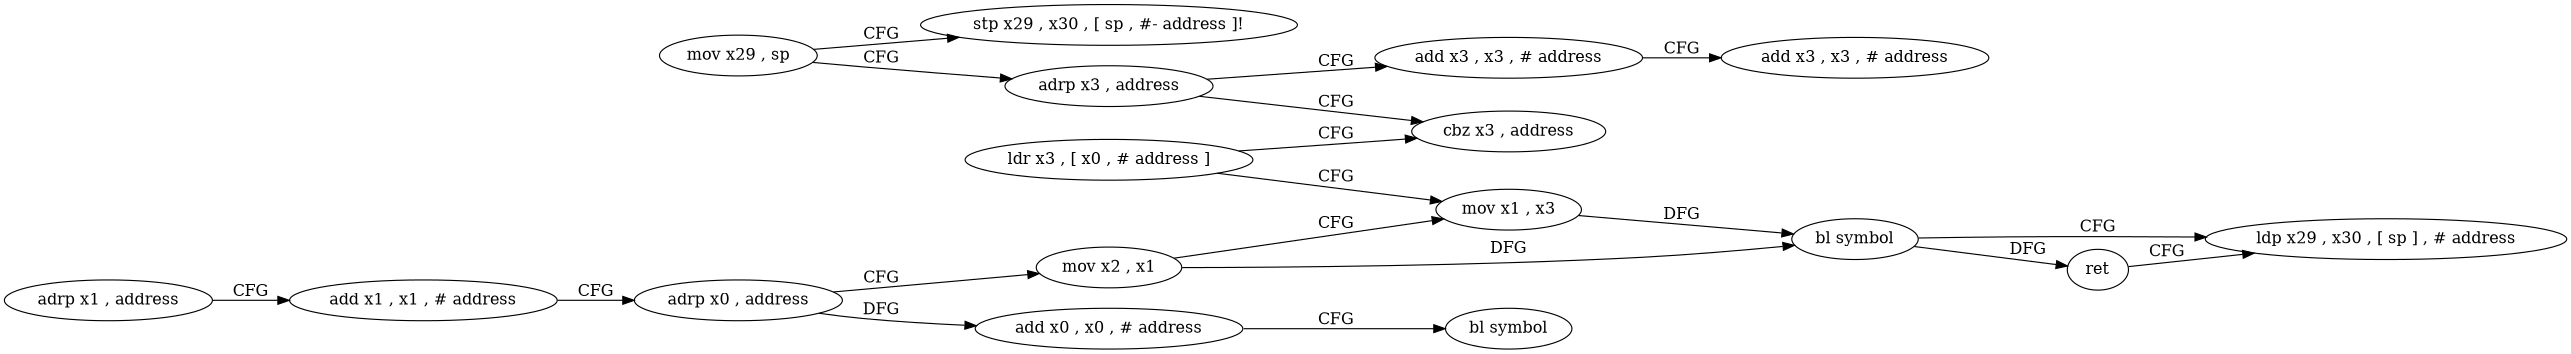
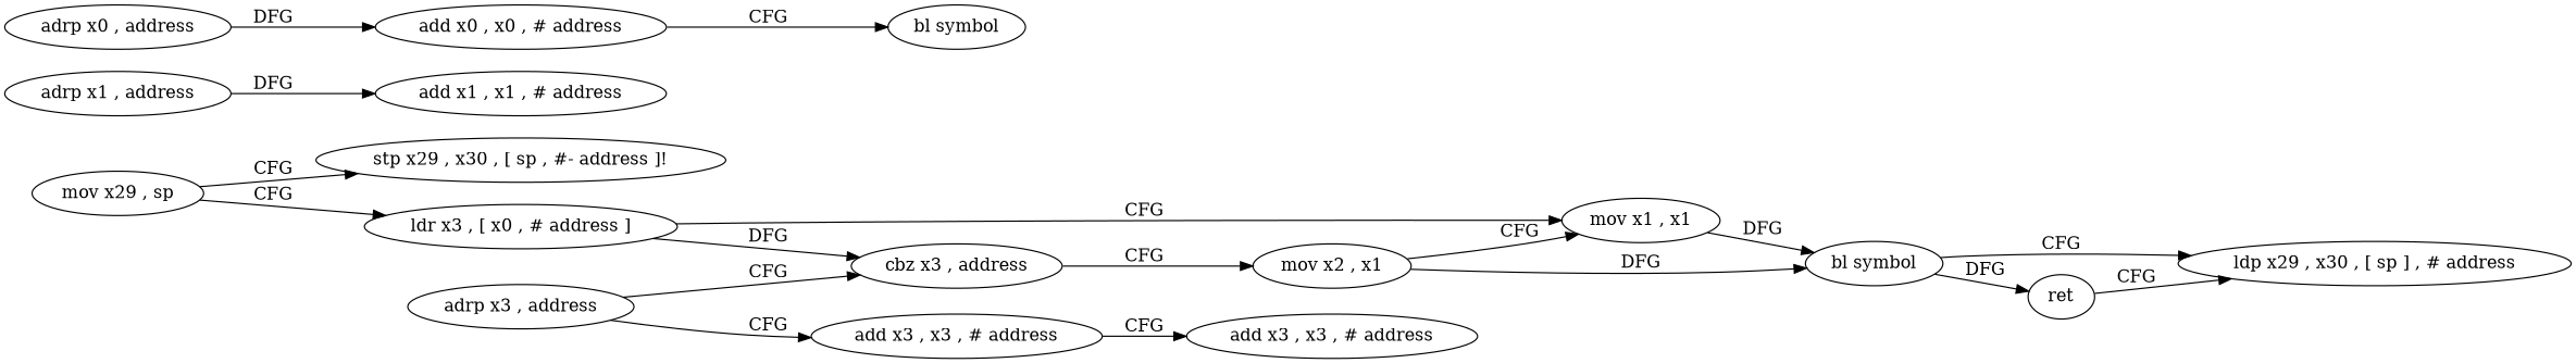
  digraph {
    rankdir=LR
    n1 [label="stp x29 , x30 , [ sp , #- address ]!"]
    n2 [label="mov x29 , sp"]
    n3 [label="ldr x3 , [ x0 , # address ]"]
    n4 [label="cbz x3 , address"]
-   n5 [label="mov x1 , x3"]
+   n5 [label="mov x1 , x1"]
    n6 [label="mov x2 , x1"]
    n7 [label="bl symbol"]
    n8 [label="adrp x3 , address"]
    n9 [label="add x3 , x3 , # address"]
    n10 [label="add x3 , x3 , # address"]
    n11 [label="ldp x29 , x30 , [ sp ] , # address"]
    n12 [label=ret]
    n13 [label="adrp x1 , address"]
    n14 [label="add x1 , x1 , # address"]
    n15 [label="adrp x0 , address"]
    n16 [label="add x0 , x0 , # address"]
    n17 [label="bl symbol"]
    n2 -> n1 [label=CFG]
-   n2 -> n8 [label=CFG]
-   n3 -> n4 [label=CFG]
+   n2 -> n3 [label=CFG]
+   n3 -> n4 [label=DFG]
    n3 -> n5 [label=CFG]
-   n15 -> n6 [label=CFG]
+   n4 -> n6 [label=CFG]
    n5 -> n7 [label=DFG]
    n6 -> n5 [label=CFG]
    n6 -> n7 [label=DFG]
    n7 -> n11 [label=CFG]
    n7 -> n12 [label=DFG]
    n8 -> n4 [label=CFG]
    n8 -> n9 [label=CFG]
    n9 -> n10 [label=CFG]
    n12 -> n11 [label=CFG]
-   n13 -> n14 [label=CFG]
-   n14 -> n15 [label=CFG]
+   n13 -> n14 [label=DFG]
    n15 -> n16 [label=DFG]
    n16 -> n17 [label=CFG]
  }
